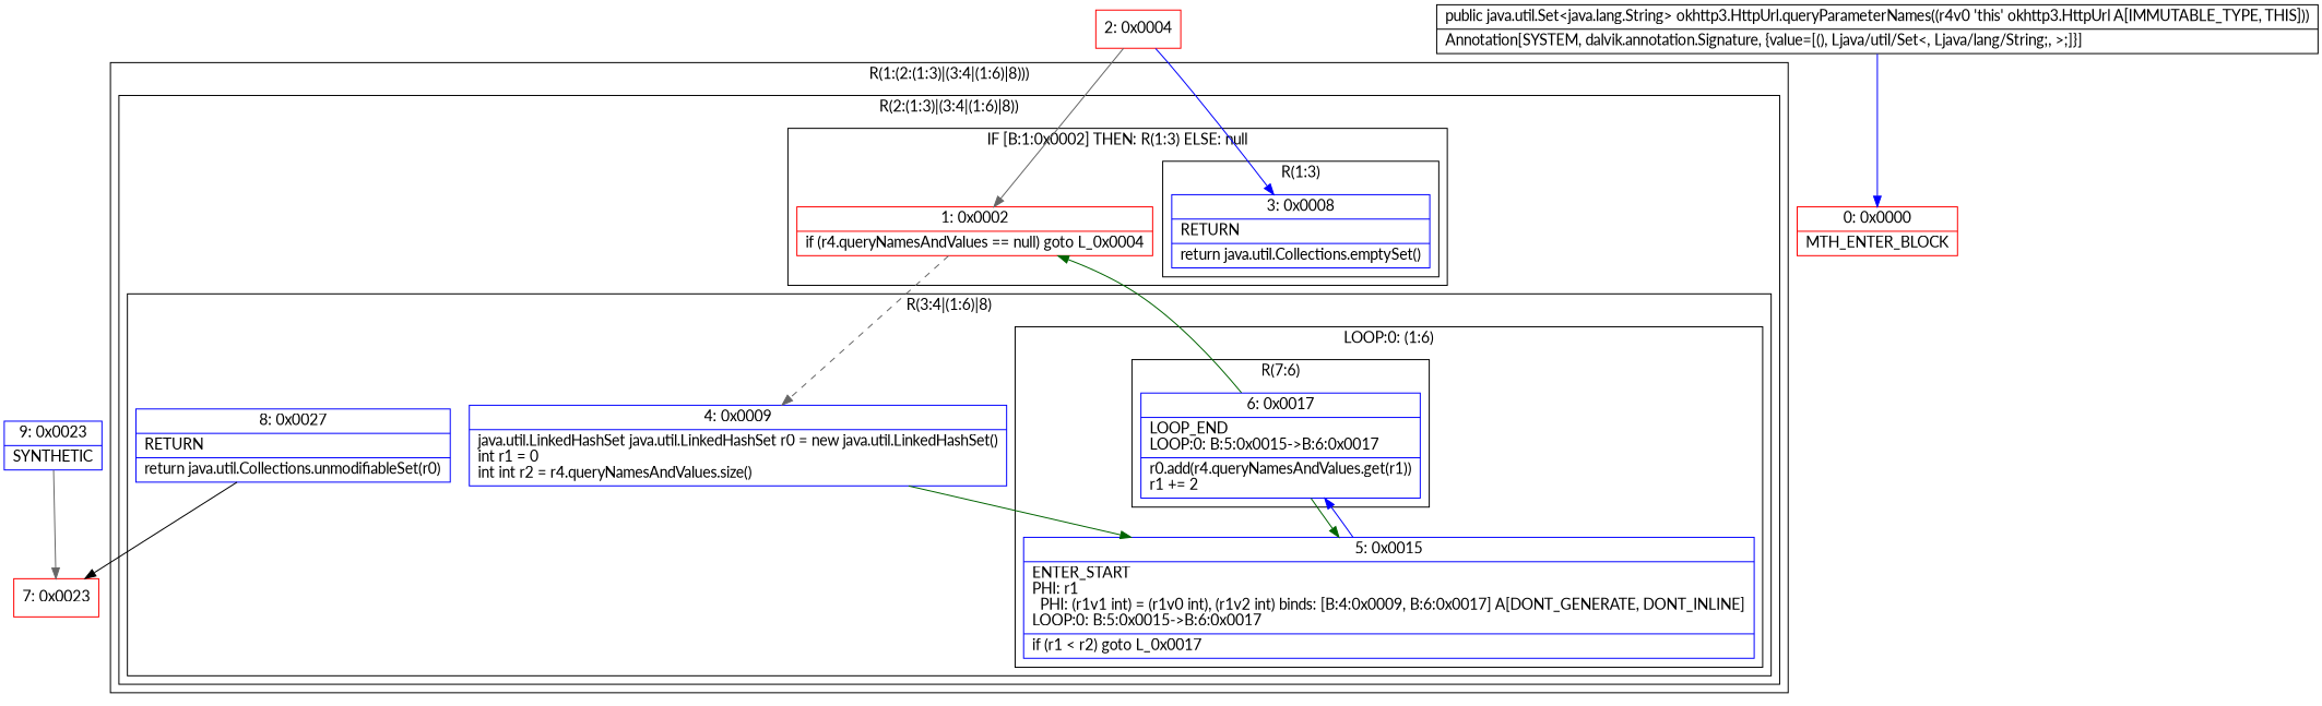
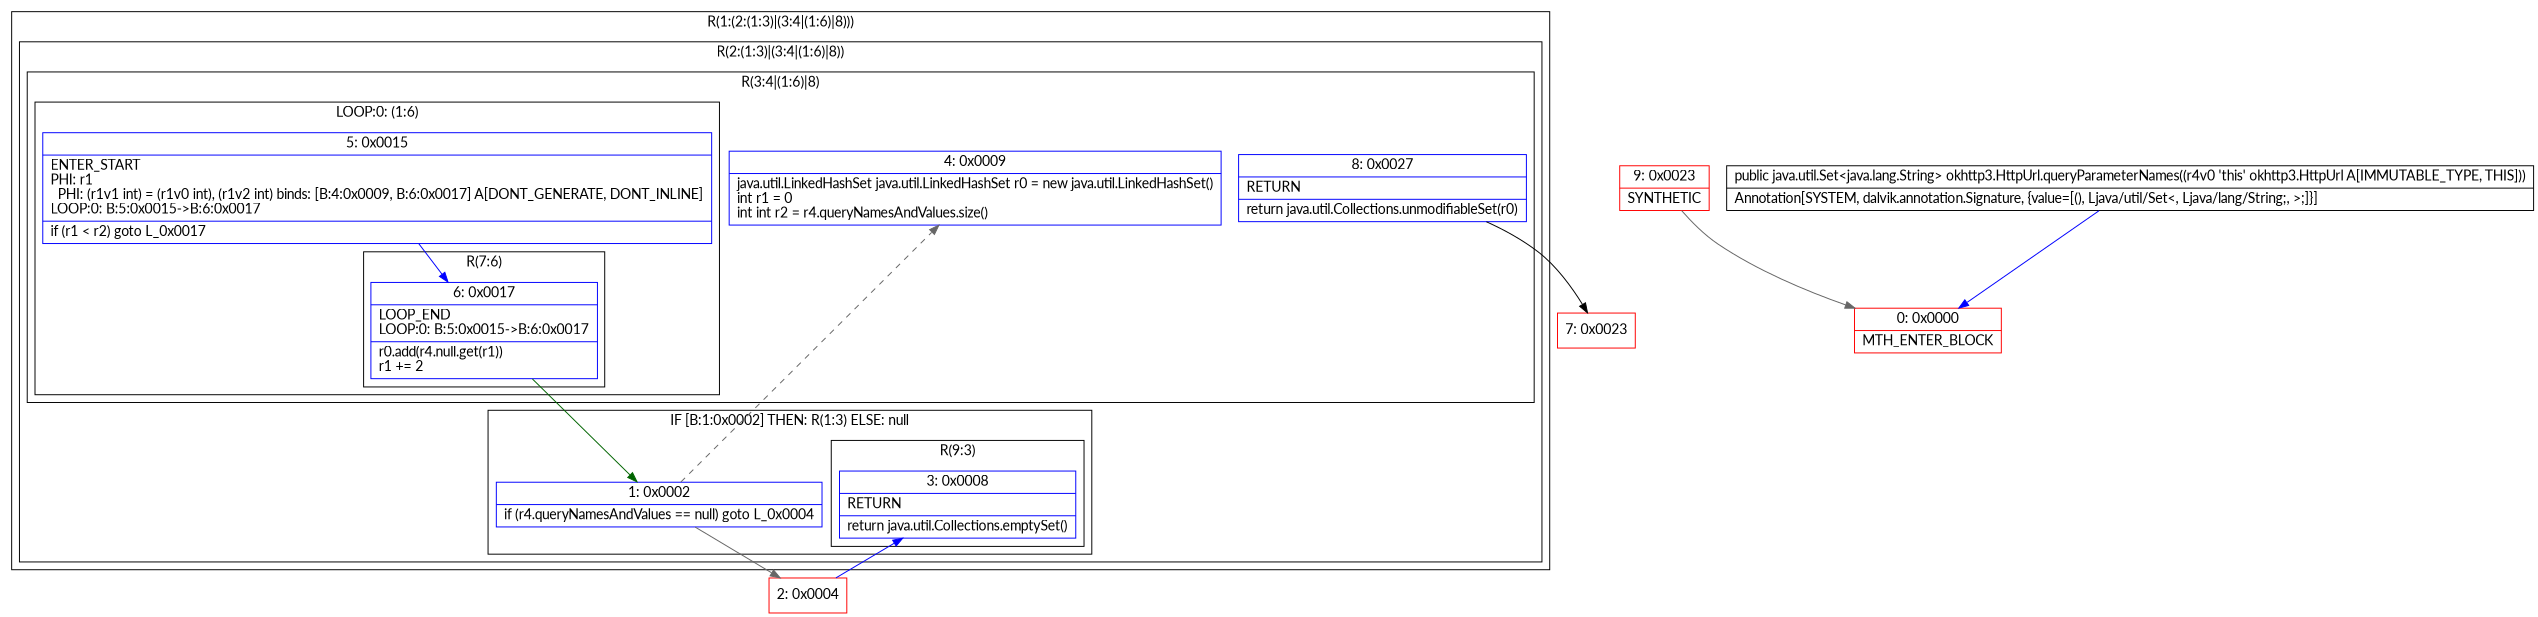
  digraph {
    fontname=Lato
    node [color=blue fontname=Lato shape=record]
    edge [color=gray40 fontname=Lato]
    n1 [label="{3\:\ 0x0008|RETURN\l|return java.util.Collections.emptySet()\l}"]
-   n2 [color=red label="{1\:\ 0x0002|if (r4.queryNamesAndValues == null) goto L_0x0004\l}"]
-   n3 [label="{6\:\ 0x0017|LOOP_END\lLOOP:0: B:5:0x0015\-\>B:6:0x0017\l|r0.add(r4.queryNamesAndValues.get(r1))\lr1 += 2\l}"]
+   n2 [label="{1\:\ 0x0002|if (r4.queryNamesAndValues == null) goto L_0x0004\l}"]
+   n3 [label="{6\:\ 0x0017|LOOP_END\lLOOP:0: B:5:0x0015\-\>B:6:0x0017\l|r0.add(r4.null.get(r1))\lr1 += 2\l}"]
    n4 [label="{5\:\ 0x0015|ENTER_START\lPHI: r1 \l  PHI: (r1v1 int) = (r1v0 int), (r1v2 int) binds: [B:4:0x0009, B:6:0x0017] A[DONT_GENERATE, DONT_INLINE]\lLOOP:0: B:5:0x0015\-\>B:6:0x0017\l|if (r1 \< r2) goto L_0x0017\l}"]
    n5 [label="{4\:\ 0x0009|java.util.LinkedHashSet java.util.LinkedHashSet r0 = new java.util.LinkedHashSet()\lint r1 = 0\lint int r2 = r4.queryNamesAndValues.size()\l}"]
    n6 [label="{8\:\ 0x0027|RETURN\l|return java.util.Collections.unmodifiableSet(r0)\l}"]
    n7 [color=red label="{2\:\ 0x0004}"]
    n8 [color=red label="{7\:\ 0x0023}"]
-   n9 [label="{9\:\ 0x0023|SYNTHETIC\l}"]
+   n9 [color=red label="{9\:\ 0x0023|SYNTHETIC\l}"]
    n10 [color=red label="{0\:\ 0x0000|MTH_ENTER_BLOCK\l}"]
    n11 [label="{public java.util.Set\<java.lang.String\> okhttp3.HttpUrl.queryParameterNames((r4v0 'this' okhttp3.HttpUrl A[IMMUTABLE_TYPE, THIS]))  | Annotation[SYSTEM, dalvik.annotation.Signature, \{value=[(), Ljava\/util\/Set\<, Ljava\/lang\/String;, \>;]\}]\l}" color=""]
    subgraph cluster_1 {
      label="R(1:(2:(1:3)|(3:4|(1:6)|8)))"
      subgraph cluster_2 {
        label="R(2:(1:3)|(3:4|(1:6)|8))"
        subgraph cluster_3 {
          label="IF [B:1:0x0002] THEN: R(1:3) ELSE: null"
          n2
          subgraph cluster_4 {
-           label="R(1:3)"
+           label="R(9:3)"
            n1
          }
        }
        subgraph cluster_5 {
          label="R(3:4|(1:6)|8)"
          n5
          n6
          subgraph cluster_6 {
            label="LOOP:0: (1:6)"
            n4
            subgraph cluster_7 {
              label="R(7:6)"
              n3
            }
          }
        }
      }
    }
    n2 -> n5 [style=dashed]
-   n7 -> n2
+   n2 -> n7
    n3 -> n2 [color=darkgreen]
-   n3 -> n4 [color=darkgreen]
    n4 -> n3 [color=blue]
-   n5 -> n4 [color=darkgreen]
    n6 -> n8 [color=black]
    n7 -> n1 [color=blue]
-   n9 -> n8
+   n9 -> n10
    n11 -> n10 [color=blue]
  }
